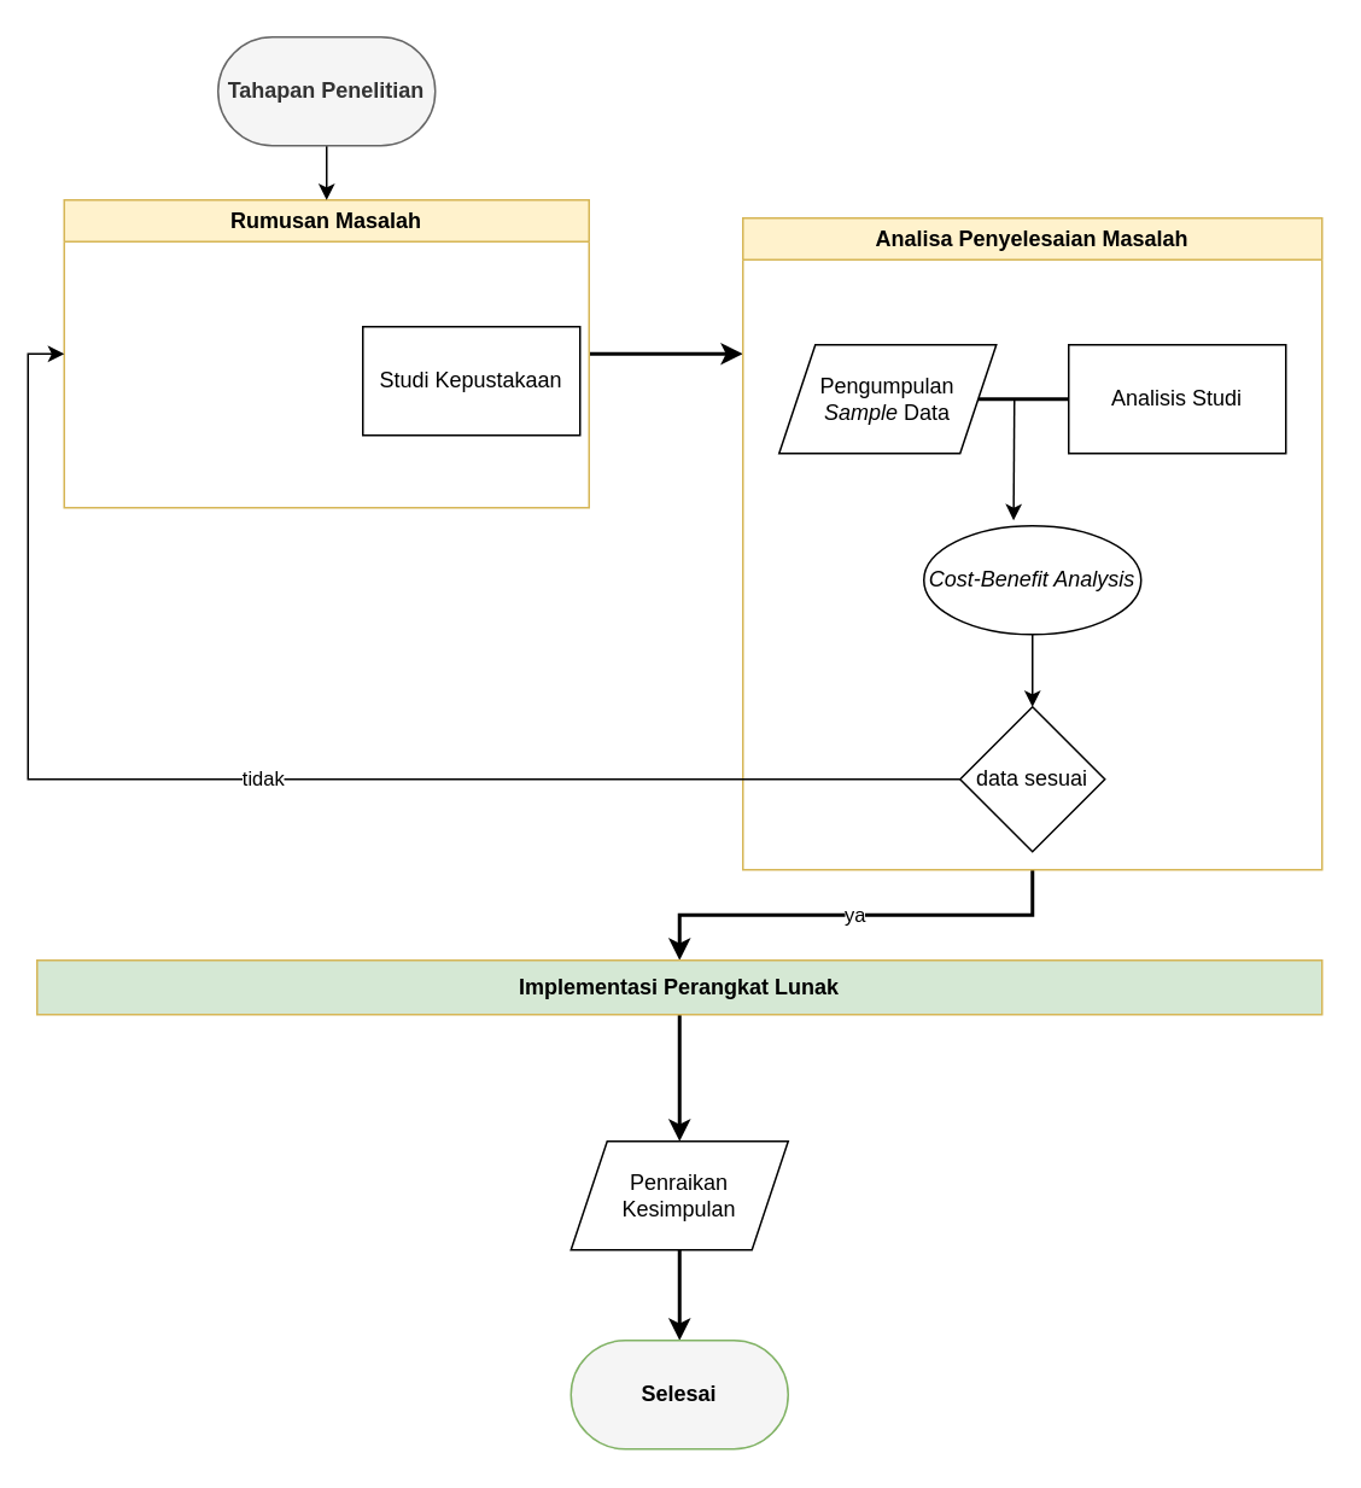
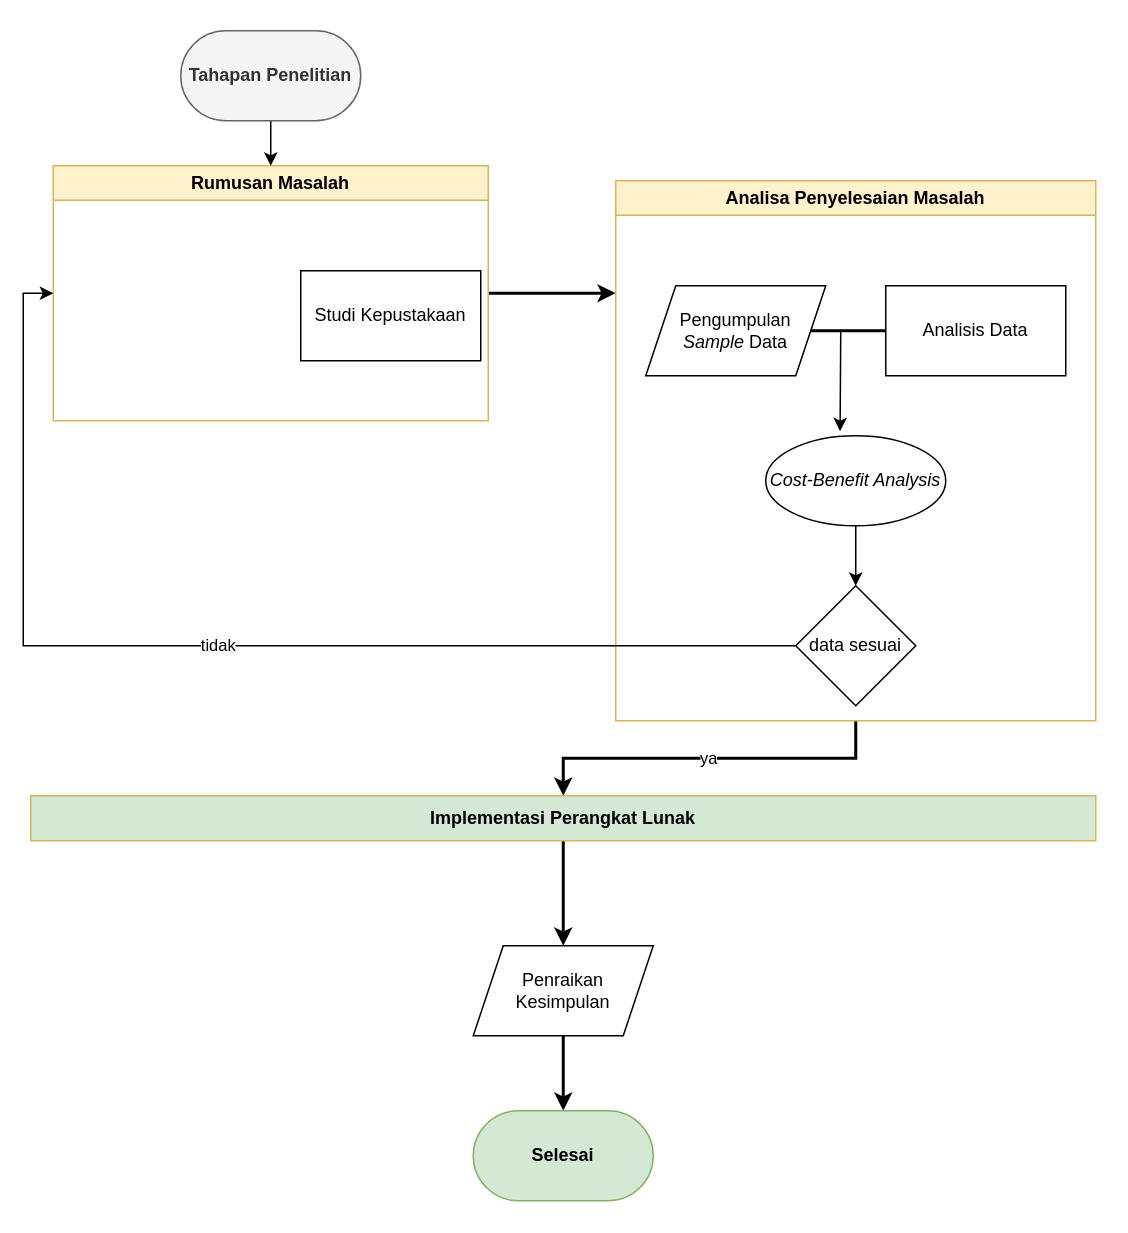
  <mxCell id="0" />
  <mxCell id="1" parent="0" />
  <mxCell id="2" style="edgeStyle=orthogonalEdgeStyle;rounded=0;orthogonalLoop=1;jettySize=auto;html=1;strokeWidth=2;" edge="1" parent="1" source="3"><mxGeometry relative="1" as="geometry"><mxPoint x="410" y="195" as="targetPoint" /></mxGeometry></mxCell>
  <mxCell id="3" value="Rumusan Masalah" style="swimlane;whiteSpace=wrap;html=1;fillColor=#fff2cc;strokeColor=#d6b656;" vertex="1" parent="1"><mxGeometry x="35" y="110" width="290" height="170" as="geometry"><mxRectangle x="140" y="80" width="140" height="30" as="alternateBounds" /></mxGeometry></mxCell>
  <mxCell id="4" value="Studi Kepustakaan" style="rounded=0;whiteSpace=wrap;html=1;" vertex="1" parent="3"><mxGeometry x="165" y="70" width="120" height="60" as="geometry" /></mxCell>
  <mxCell id="5" style="edgeStyle=orthogonalEdgeStyle;rounded=0;orthogonalLoop=1;jettySize=auto;html=1;" edge="1" parent="1" source="6" target="3"><mxGeometry relative="1" as="geometry" /></mxCell>
  <mxCell id="6" value="&lt;b&gt;Tahapan Penelitian&lt;/b&gt;" style="rounded=1;whiteSpace=wrap;html=1;arcSize=50;fillColor=#f5f5f5;fontColor=#333333;strokeColor=#666666;" vertex="1" parent="1"><mxGeometry x="120" y="20" width="120" height="60" as="geometry" /></mxCell>
  <mxCell id="7" value="ya" style="edgeStyle=orthogonalEdgeStyle;rounded=0;orthogonalLoop=1;jettySize=auto;html=1;strokeWidth=2;" edge="1" parent="1" source="8" target="18"><mxGeometry relative="1" as="geometry" /></mxCell>
  <mxCell id="8" value="Analisa Penyelesaian Masalah" style="swimlane;whiteSpace=wrap;html=1;fillColor=#fff2cc;strokeColor=#d6b656;" vertex="1" parent="1"><mxGeometry x="410" y="120" width="320" height="360" as="geometry" /></mxCell>
  <mxCell id="9" style="edgeStyle=orthogonalEdgeStyle;rounded=0;orthogonalLoop=1;jettySize=auto;html=1;endArrow=none;endFill=0;strokeWidth=2;" edge="1" parent="8" source="10" target="11"><mxGeometry relative="1" as="geometry" /></mxCell>
  <mxCell id="10" value="Pengumpulan &lt;i&gt;Sample&lt;/i&gt; Data" style="shape=parallelogram;perimeter=parallelogramPerimeter;whiteSpace=wrap;html=1;fixedSize=1;" vertex="1" parent="8"><mxGeometry x="20" y="70" width="120" height="60" as="geometry" /></mxCell>
- <mxCell id="11" value="Analisis Studi" style="rounded=0;whiteSpace=wrap;html=1;" vertex="1" parent="8"><mxGeometry x="180" y="70" width="120" height="60" as="geometry" /></mxCell>
+ <mxCell id="11" value="Analisis Data" style="rounded=0;whiteSpace=wrap;html=1;" vertex="1" parent="8"><mxGeometry x="180" y="70" width="120" height="60" as="geometry" /></mxCell>
  <mxCell id="12" style="edgeStyle=orthogonalEdgeStyle;rounded=0;orthogonalLoop=1;jettySize=auto;html=1;" edge="1" parent="8" source="13" target="14"><mxGeometry relative="1" as="geometry" /></mxCell>
  <mxCell id="13" value="Cost-Benefit Analysis" style="ellipse;whiteSpace=wrap;html=1;fontStyle=2;" vertex="1" parent="8"><mxGeometry x="100" y="170" width="120" height="60" as="geometry" /></mxCell>
  <mxCell id="14" value="&lt;span style=&quot;font-style: normal;&quot;&gt;data sesuai&lt;/span&gt;" style="rhombus;whiteSpace=wrap;html=1;fontStyle=2" vertex="1" parent="8"><mxGeometry x="120" y="270" width="80" height="80" as="geometry" /></mxCell>
  <mxCell id="15" value="" style="endArrow=classic;html=1;rounded=0;entryX=0.413;entryY=-0.05;entryDx=0;entryDy=0;entryPerimeter=0;" edge="1" parent="8" target="13"><mxGeometry width="50" height="50" relative="1" as="geometry"><mxPoint x="150" y="100" as="sourcePoint" /><mxPoint x="200" y="50" as="targetPoint" /></mxGeometry></mxCell>
  <mxCell id="16" value="tidak" style="edgeStyle=orthogonalEdgeStyle;rounded=0;orthogonalLoop=1;jettySize=auto;html=1;entryX=0;entryY=0.5;entryDx=0;entryDy=0;" edge="1" parent="1" source="14" target="3"><mxGeometry relative="1" as="geometry" /></mxCell>
  <mxCell id="17" style="edgeStyle=orthogonalEdgeStyle;rounded=0;orthogonalLoop=1;jettySize=auto;html=1;strokeWidth=2;" edge="1" parent="1" source="18"><mxGeometry relative="1" as="geometry"><mxPoint x="375" y="630" as="targetPoint" /></mxGeometry></mxCell>
  <mxCell id="18" value="Implementasi Perangkat Lunak" style="rounded=0;whiteSpace=wrap;html=1;fontStyle=1;fillColor=#d5e8d4;strokeColor=#d6b656;" vertex="1" parent="1"><mxGeometry x="20" y="530" width="710" height="30" as="geometry" /></mxCell>
  <mxCell id="19" style="edgeStyle=orthogonalEdgeStyle;rounded=0;orthogonalLoop=1;jettySize=auto;html=1;strokeWidth=2;" edge="1" parent="1" source="20" target="21"><mxGeometry relative="1" as="geometry" /></mxCell>
  <mxCell id="20" value="Penraikan Kesimpulan" style="shape=parallelogram;perimeter=parallelogramPerimeter;whiteSpace=wrap;html=1;fixedSize=1;" vertex="1" parent="1"><mxGeometry x="315" y="630" width="120" height="60" as="geometry" /></mxCell>
- <mxCell id="21" value="&lt;b&gt;Selesai&lt;/b&gt;" style="rounded=1;whiteSpace=wrap;html=1;arcSize=50;fillColor=#f5f5f5;strokeColor=#82b366;" vertex="1" parent="1"><mxGeometry x="315" y="740" width="120" height="60" as="geometry" /></mxCell>
+ <mxCell id="21" value="&lt;b&gt;Selesai&lt;/b&gt;" style="rounded=1;whiteSpace=wrap;html=1;arcSize=50;fillColor=#d5e8d4;strokeColor=#82b366;" vertex="1" parent="1"><mxGeometry x="315" y="740" width="120" height="60" as="geometry" /></mxCell>
